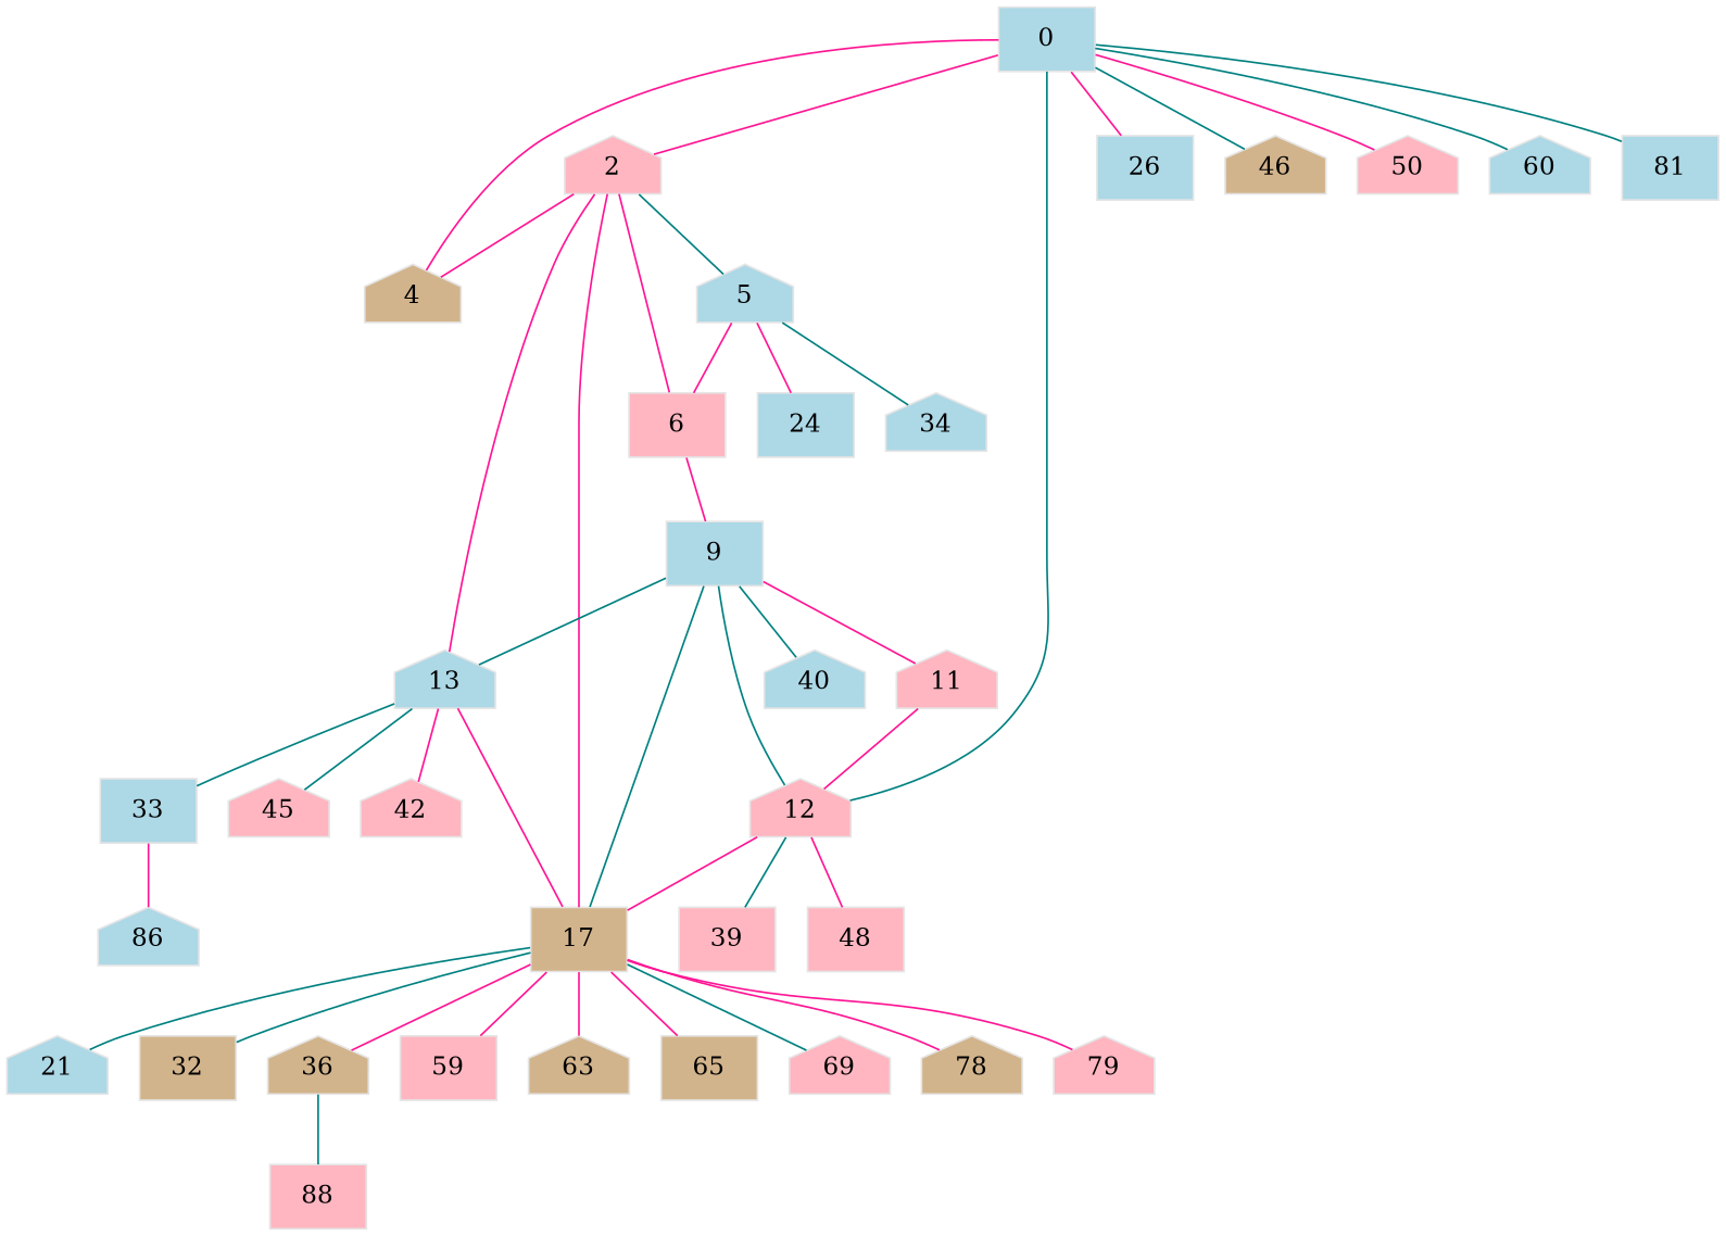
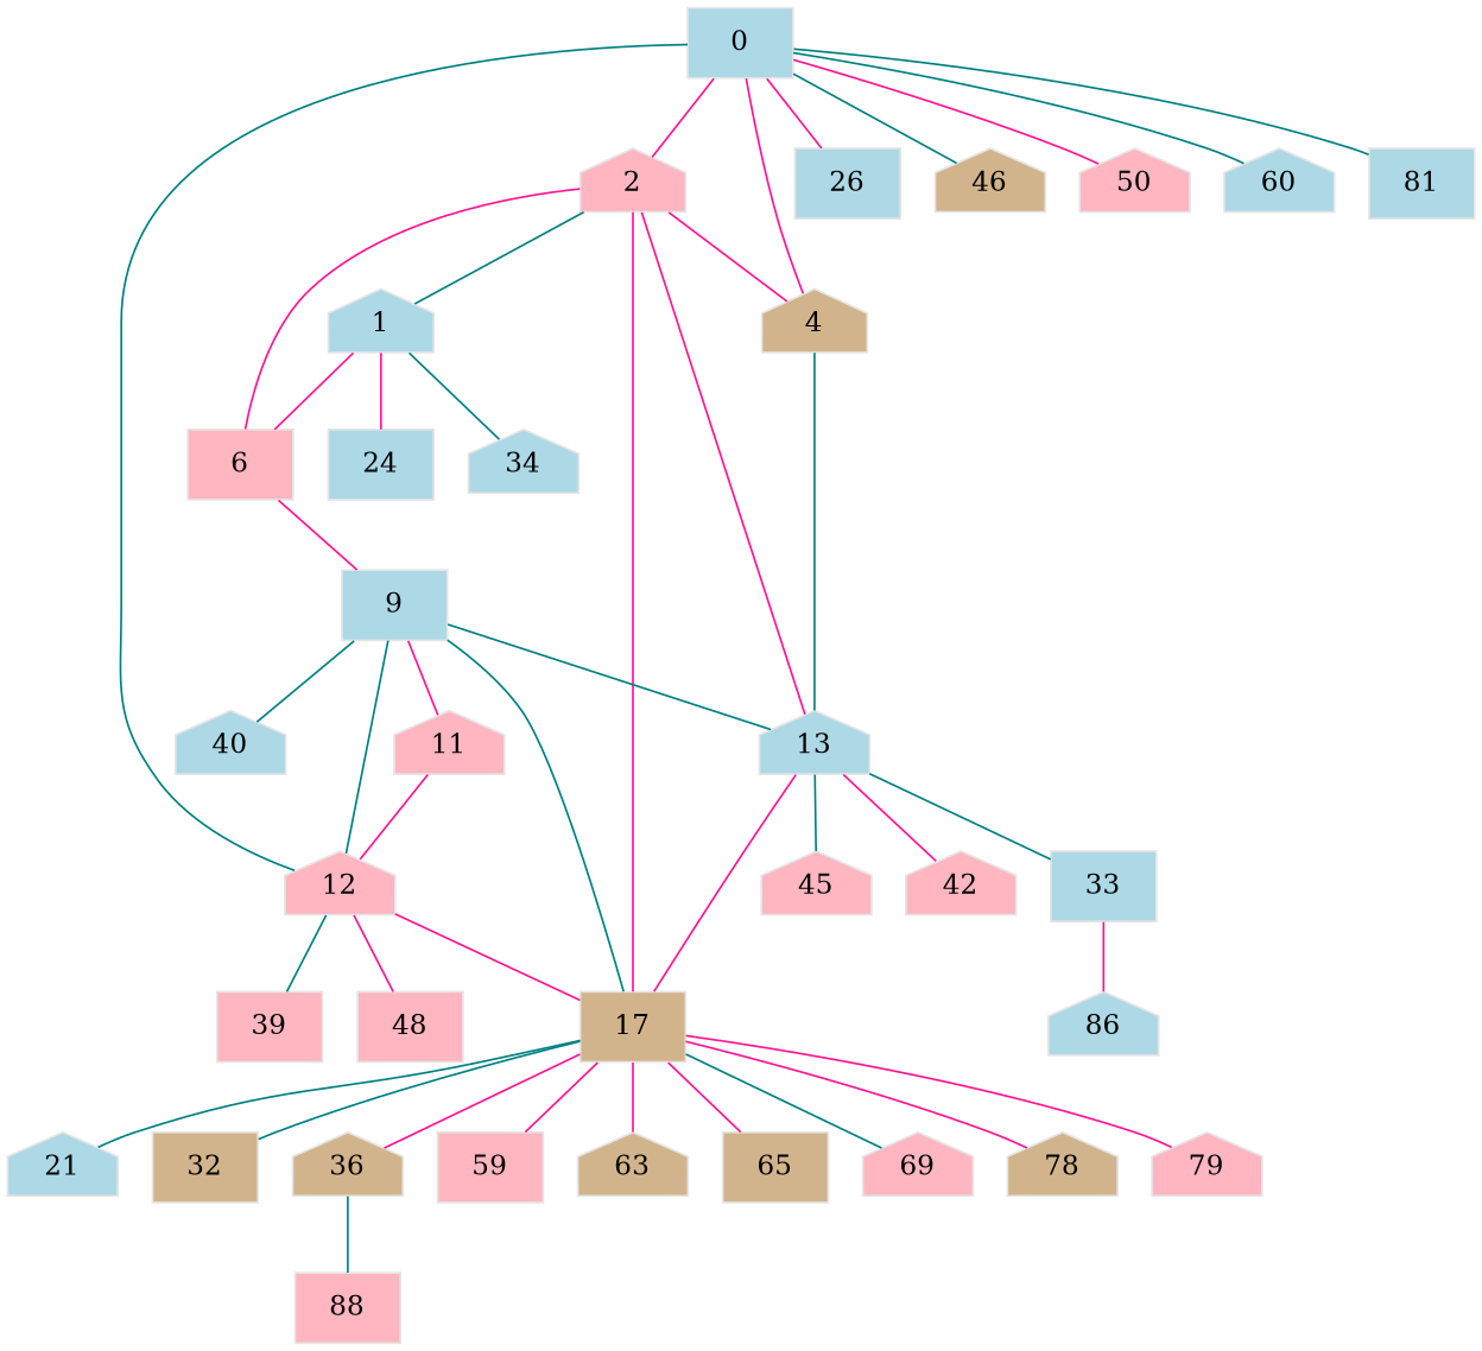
  graph {
    node [color=gray90 fillcolor=lightblue shape=house style=filled]
    edge [color=deeppink]
    n1 [label=0 shape=box super="+3+72+37"]
    2 [fillcolor=lightpink super="+8+77+61+41+47"]
    4 [fillcolor=tan]
    12 [fillcolor=lightpink super="+23+83"]
    26 [shape=box]
    46 [fillcolor=tan]
    50 [fillcolor=lightpink]
    60
    81 [shape=box]
-   5 [super="+82"]
+   5 [super="+82" label=1]
    6 [fillcolor=lightpink shape=box super="+7+89+75+31"]
    13 [super="+14+57+67"]
    17 [fillcolor=tan shape=box super="+20+18+19+53"]
    39 [fillcolor=lightpink shape=box]
    48 [fillcolor=lightpink shape=box]
    24 [shape=box super="+43"]
    34
    9 [shape=box super="+35+10+62+58+22"]
    33 [shape=box]
    42 [fillcolor=lightpink]
    45 [fillcolor=lightpink]
    21
    32 [fillcolor=tan shape=box]
    36 [fillcolor=tan]
    59 [fillcolor=lightpink shape=box]
    63 [fillcolor=tan]
    65 [fillcolor=tan shape=box]
    69 [fillcolor=lightpink]
    78 [fillcolor=tan]
    79 [fillcolor=lightpink]
    11 [fillcolor=lightpink super="+44"]
    40
    86
    88 [fillcolor=lightpink shape=box]
    n1 -- 2 [weight=2]
    n1 -- 4 [weight=2]
    n1 -- 12 [color=teal weight=2]
    n1 -- 26
    n1 -- 46 [color=teal]
    n1 -- 50
    n1 -- 60 [color=teal]
    n1 -- 81 [color=teal]
    2 -- 4
    2 -- 5 [color=teal]
    2 -- 6 [weight=2]
    2 -- 13
    2 -- 17 [weight=3]
+   4 -- 13 [color=teal weight=2]
    12 -- 17
    12 -- 39 [color=teal]
    12 -- 48
    5 -- 6 [weight=2]
    5 -- 24
    5 -- 34 [color=teal]
    6 -- 9
    13 -- 17
    13 -- 33 [color=teal]
    13 -- 42
    13 -- 45 [color=teal]
    17 -- 21 [color=teal]
    17 -- 32 [color=teal]
    17 -- 36
    17 -- 59
    17 -- 63
    17 -- 65
    17 -- 69 [color=teal]
    17 -- 78
    17 -- 79
    9 -- 12 [color=teal weight=2]
    9 -- 13 [color=teal]
    9 -- 17 [color=teal]
    9 -- 11 [weight=2]
    9 -- 40 [color=teal]
    33 -- 86
    36 -- 88 [color=teal]
    11 -- 12
  }
